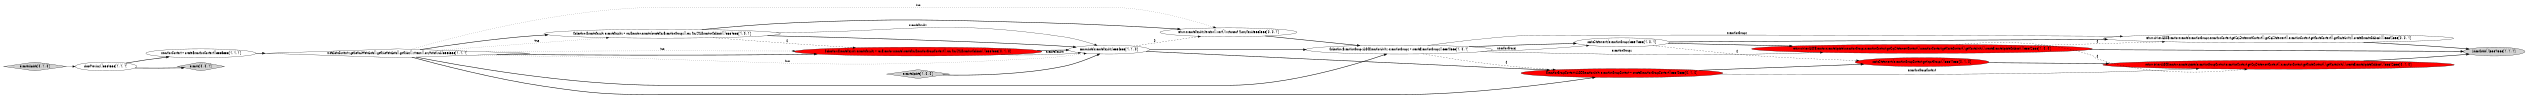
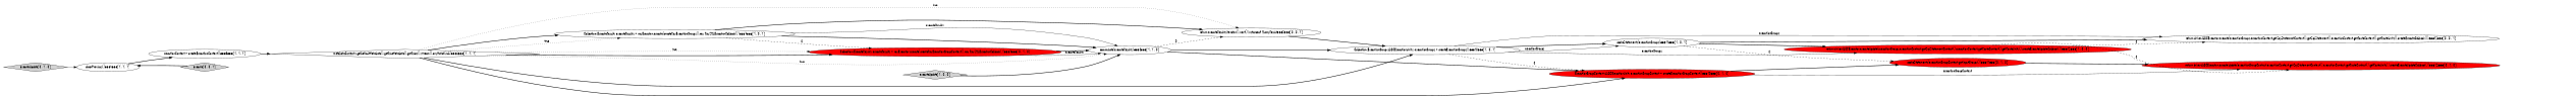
  digraph {
    fontname="Patrick Hand"
    rankdir=LR
    node [fillcolor=white fontname="Patrick Hand" shape=ellipse style=filled]
    edge [fontname="Patrick Hand" style=bold]
    n1 [fillcolor=lightgray label="executeUpdate['1', '0', '0']" shape=diamond]
    n2 [label="accumulate(executeResults)@@@8@@@['1', '1', '0']"]
    n3 [label="clearPrevious()@@@4@@@['1', '1', '1']"]
    n4 [label="executionContext = createExecutionContext()@@@5@@@['1', '1', '1']"]
    n5 [fillcolor=red label="Collection<ExecuteResult> executeResults = rawExecutor.execute(createRawExecutionGroupContext(),new RawSQLExecutorCallback())@@@7@@@['0', '1', '0']"]
    n6 [label="return executeResults.iterator().next() instanceof QueryResult@@@8@@@['0', '0', '1']"]
    n7 [fillcolor=red label="ExecutionGroupContext<JDBCExecutionUnit> executionGroupContext = createExecutionGroupContext()@@@10@@@['0', '1', '0']"]
    n8 [label="Collection<ExecutionGroup<JDBCExecutionUnit>> executionGroups = createExecutionGroups()@@@10@@@['1', '0', '1']"]
    n9 [fillcolor=red label="return driverJDBCExecutor.executeUpdate(executionGroupContext,executionContext.getSqlStatementContext(),executionContext.getRouteContext().getRouteUnits(),createExecuteUpdateCallback())@@@12@@@['0', '1', '0']"]
    n10 [fillcolor=red label="cacheStatements(executionGroupContext.getInputGroups())@@@11@@@['0', '1', '0']"]
    n11 [label="cacheStatements(executionGroups)@@@11@@@['1', '0', '1']"]
    n12 [fillcolor=red label="return driverJDBCExecutor.executeUpdate(executionGroups,executionContext.getSqlStatementContext(),executionContext.getRouteContext().getRouteUnits(),createExecuteUpdateCallback())@@@12@@@['1', '0', '0']"]
    n13 [label="return driverJDBCExecutor.execute(executionGroups,executionContext.getSqlStatementContext().getSqlStatement(),executionContext.getRouteContext().getRouteUnits(),createExecuteCallback())@@@12@@@['0', '0', '1']"]
-   n14 [fillcolor=lightgray label="{clearBatch()}@@@14@@@['1', '1', '1']"]
    n15 [fillcolor=lightgray label="executeUpdate['0', '1', '0']" shape=diamond]
    n16 [label="metaDataContexts.getDefaultMetaData().getRuleMetaData().getRules().stream().anyMatch(null)@@@6@@@['1', '1', '1']" shape=diamond]
    n17 [label="Collection<ExecuteResult> executeResults = rawExecutor.execute(createRawExecutionGroups(),new RawSQLExecutorCallback())@@@7@@@['1', '0', '1']"]
    n18 [fillcolor=lightgray label="execute['0', '0', '1']" shape=diamond]
    n1 -> n2
    n2 -> n6 [label=0 style=dashed]
    n2 -> n7
    n2 -> n8
    n3 -> n4
    n4 -> n16
    n5 -> n2 [label=executeResults style=solid]
    n5 -> n2
    n6 -> n8
    n7 -> n9 [label=executionGroupContext style=solid]
    n7 -> n10
    n8 -> n7 [label=0 style=dashed]
    n8 -> n11
    n8 -> n11 [label=executionGroups style=solid]
    n8 -> n12 [label=executionGroups style=solid]
    n8 -> n13 [label=executionGroups style=solid]
-   n9 -> n14
    n10 -> n9
    n11 -> n10 [label=0 style=dashed]
    n11 -> n12
    n11 -> n13
    n12 -> n9 [label=0 style=dashed]
    n12 -> n13 [label=0 style=dashed]
-   n12 -> n14
-   n13 -> n14
    n15 -> n3 [style=solid]
    n16 -> n2 [label=true style=dotted]
    n16 -> n5
    n16 -> n5 [label=true style=dotted]
    n16 -> n6 [label=true style=dotted]
    n16 -> n7
    n16 -> n8
    n16 -> n17
    n16 -> n17 [label=true style=dotted]
    n17 -> n2 [label=executeResults style=solid]
    n17 -> n2
    n17 -> n5 [label=0 style=dashed]
    n17 -> n6
-   n3 -> n18
+   n18 -> n3
  }
